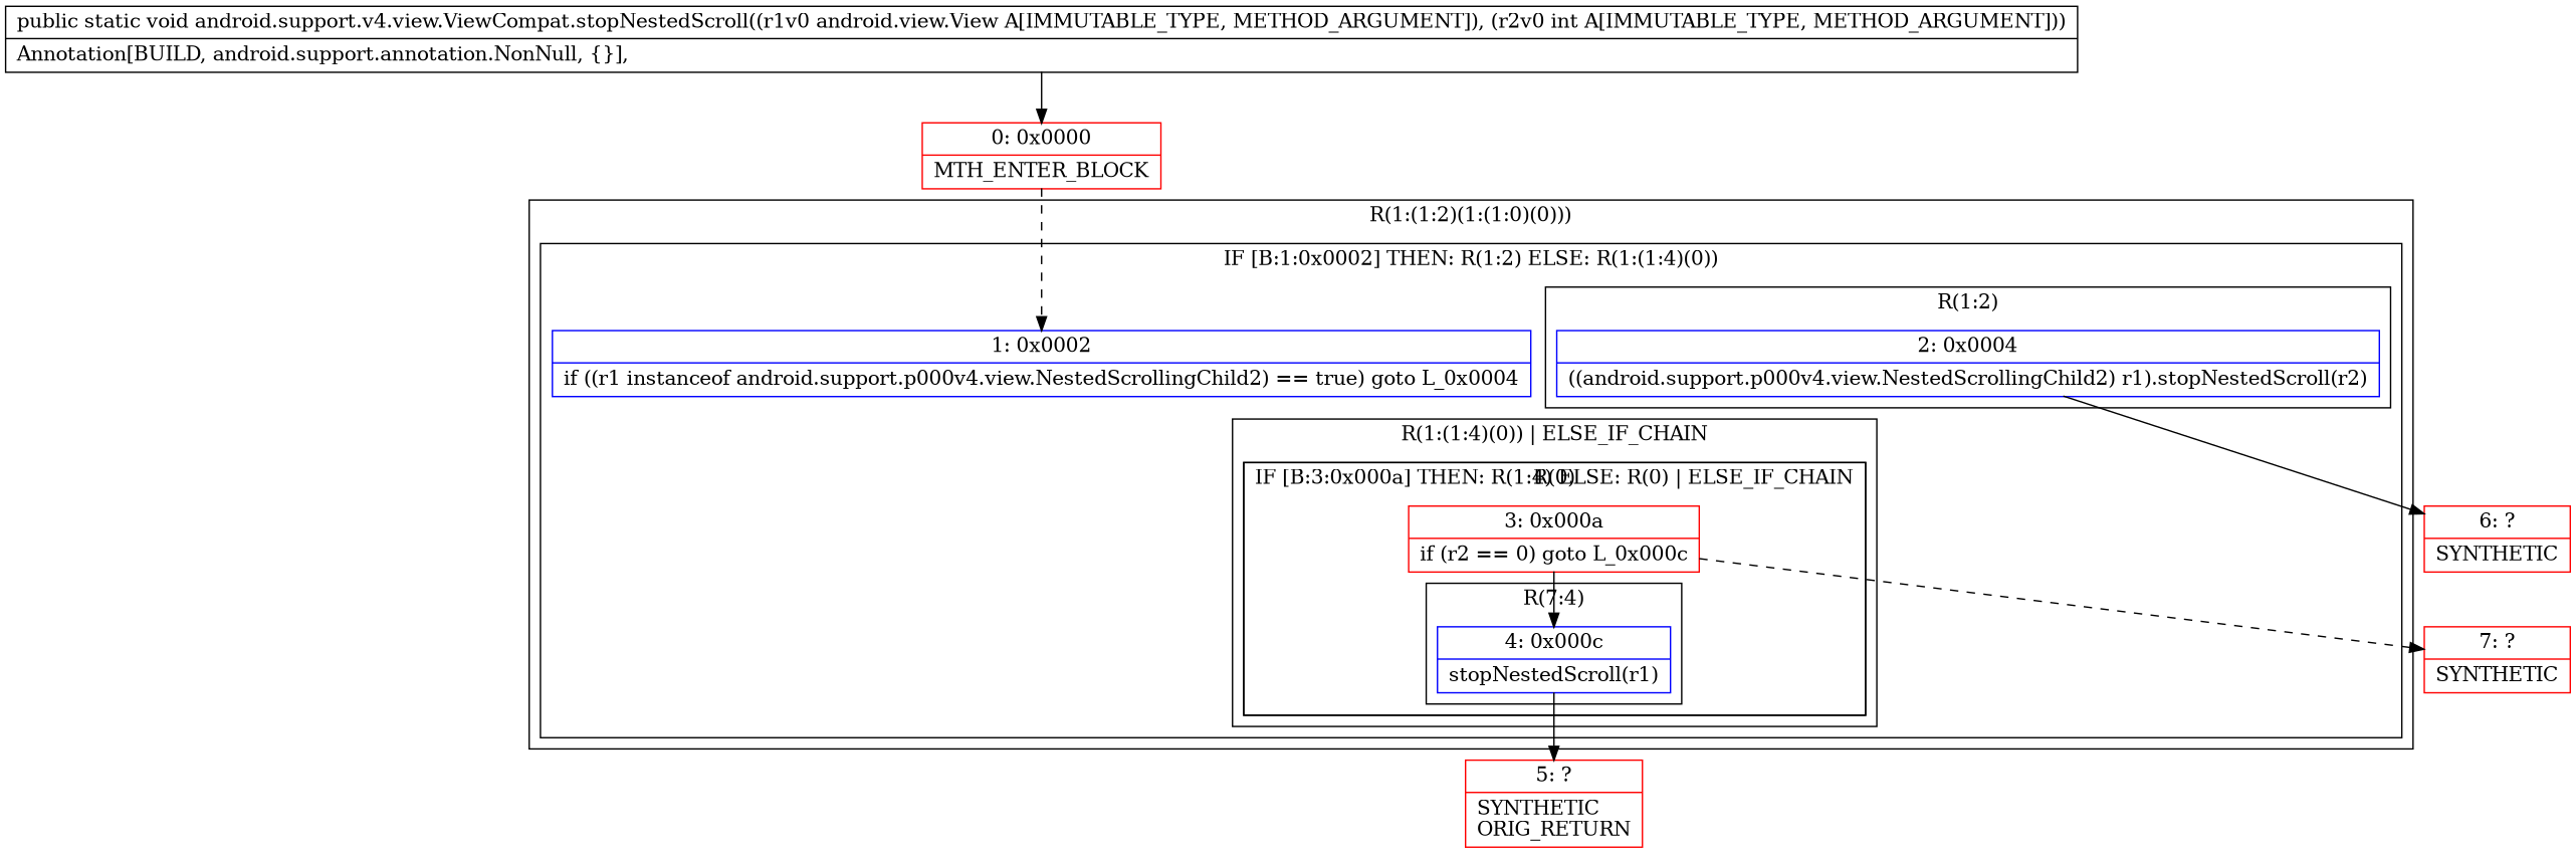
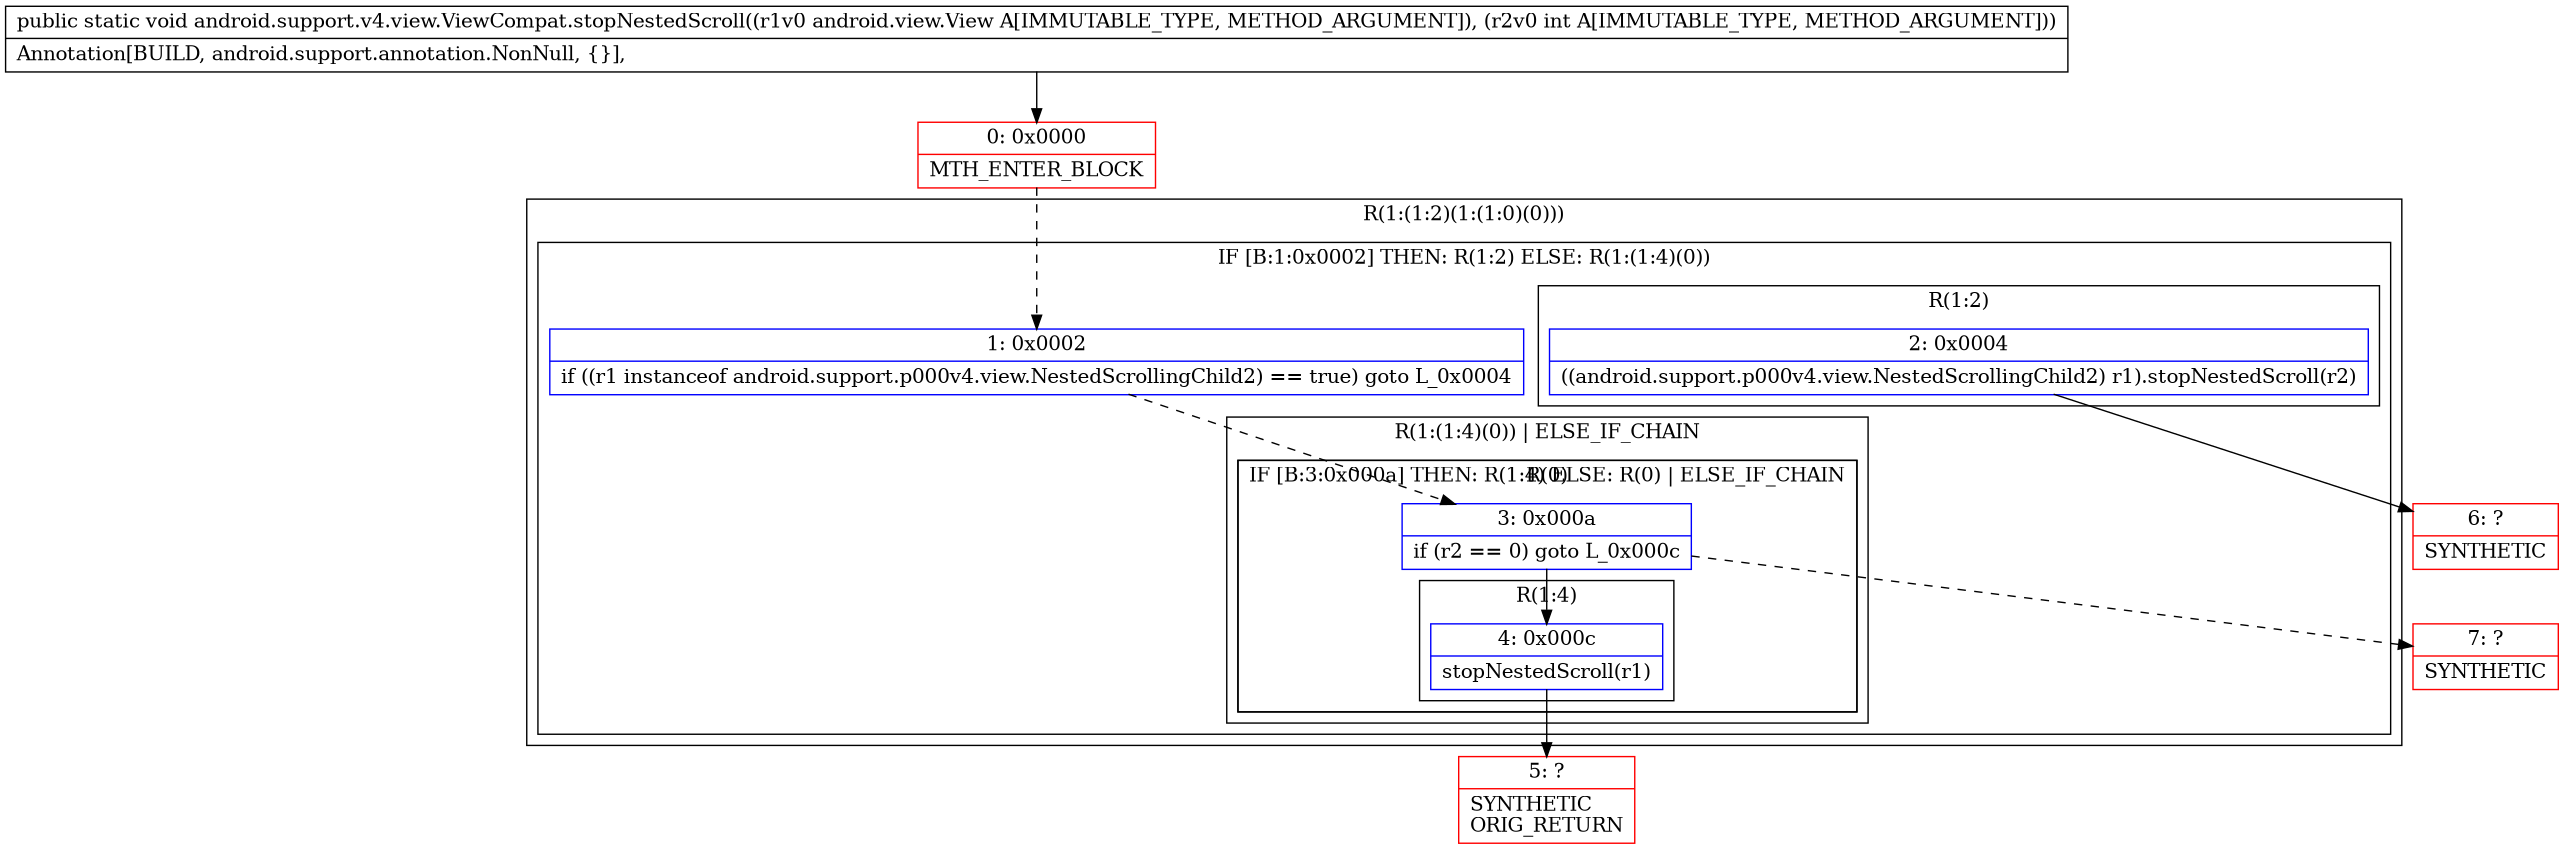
  digraph {
    node [color=blue shape=record]
    n1 [label="{2\:\ 0x0004|((android.support.p000v4.view.NestedScrollingChild2) r1).stopNestedScroll(r2)\l}"]
    n2 [label="{4\:\ 0x000c|stopNestedScroll(r1)\l}"]
-   n3 [color=red label="{3\:\ 0x000a|if (r2 == 0) goto L_0x000c\l}"]
+   n3 [label="{3\:\ 0x000a|if (r2 == 0) goto L_0x000c\l}"]
    n4 [label="{1\:\ 0x0002|if ((r1 instanceof android.support.p000v4.view.NestedScrollingChild2) == true) goto L_0x0004\l}"]
    n5 [color=red label="{6\:\ ?|SYNTHETIC\l}"]
    n6 [color=red label="{5\:\ ?|SYNTHETIC\lORIG_RETURN\l}"]
    n7 [color=red label="{7\:\ ?|SYNTHETIC\l}"]
    n8 [color=red label="{0\:\ 0x0000|MTH_ENTER_BLOCK\l}"]
    n9 [label="{public static void android.support.v4.view.ViewCompat.stopNestedScroll((r1v0 android.view.View A[IMMUTABLE_TYPE, METHOD_ARGUMENT]), (r2v0 int A[IMMUTABLE_TYPE, METHOD_ARGUMENT]))  | Annotation[BUILD, android.support.annotation.NonNull, \{\}], \l}" color=""]
    subgraph cluster_1 {
      label="R(1:(1:2)(1:(1:0)(0)))"
      subgraph cluster_2 {
        label="IF [B:1:0x0002] THEN: R(1:2) ELSE: R(1:(1:4)(0))"
        n4
        subgraph cluster_3 {
          label="R(1:2)"
          n1
        }
        subgraph cluster_4 {
          label="R(1:(1:4)(0)) | ELSE_IF_CHAIN\l"
          subgraph cluster_5 {
            label="IF [B:3:0x000a] THEN: R(1:4) ELSE: R(0) | ELSE_IF_CHAIN\l"
            n3
            subgraph cluster_6 {
-             label="R(7:4)"
+             label="R(1:4)"
              n2
            }
            subgraph cluster_7 {
              label="R(0)"
            }
          }
        }
      }
    }
    n1 -> n5
    n2 -> n6
    n3 -> n2
    n3 -> n7 [style=dashed]
+   n4 -> n3 [style=dashed]
    n8 -> n4 [style=dashed]
    n9 -> n8
  }
